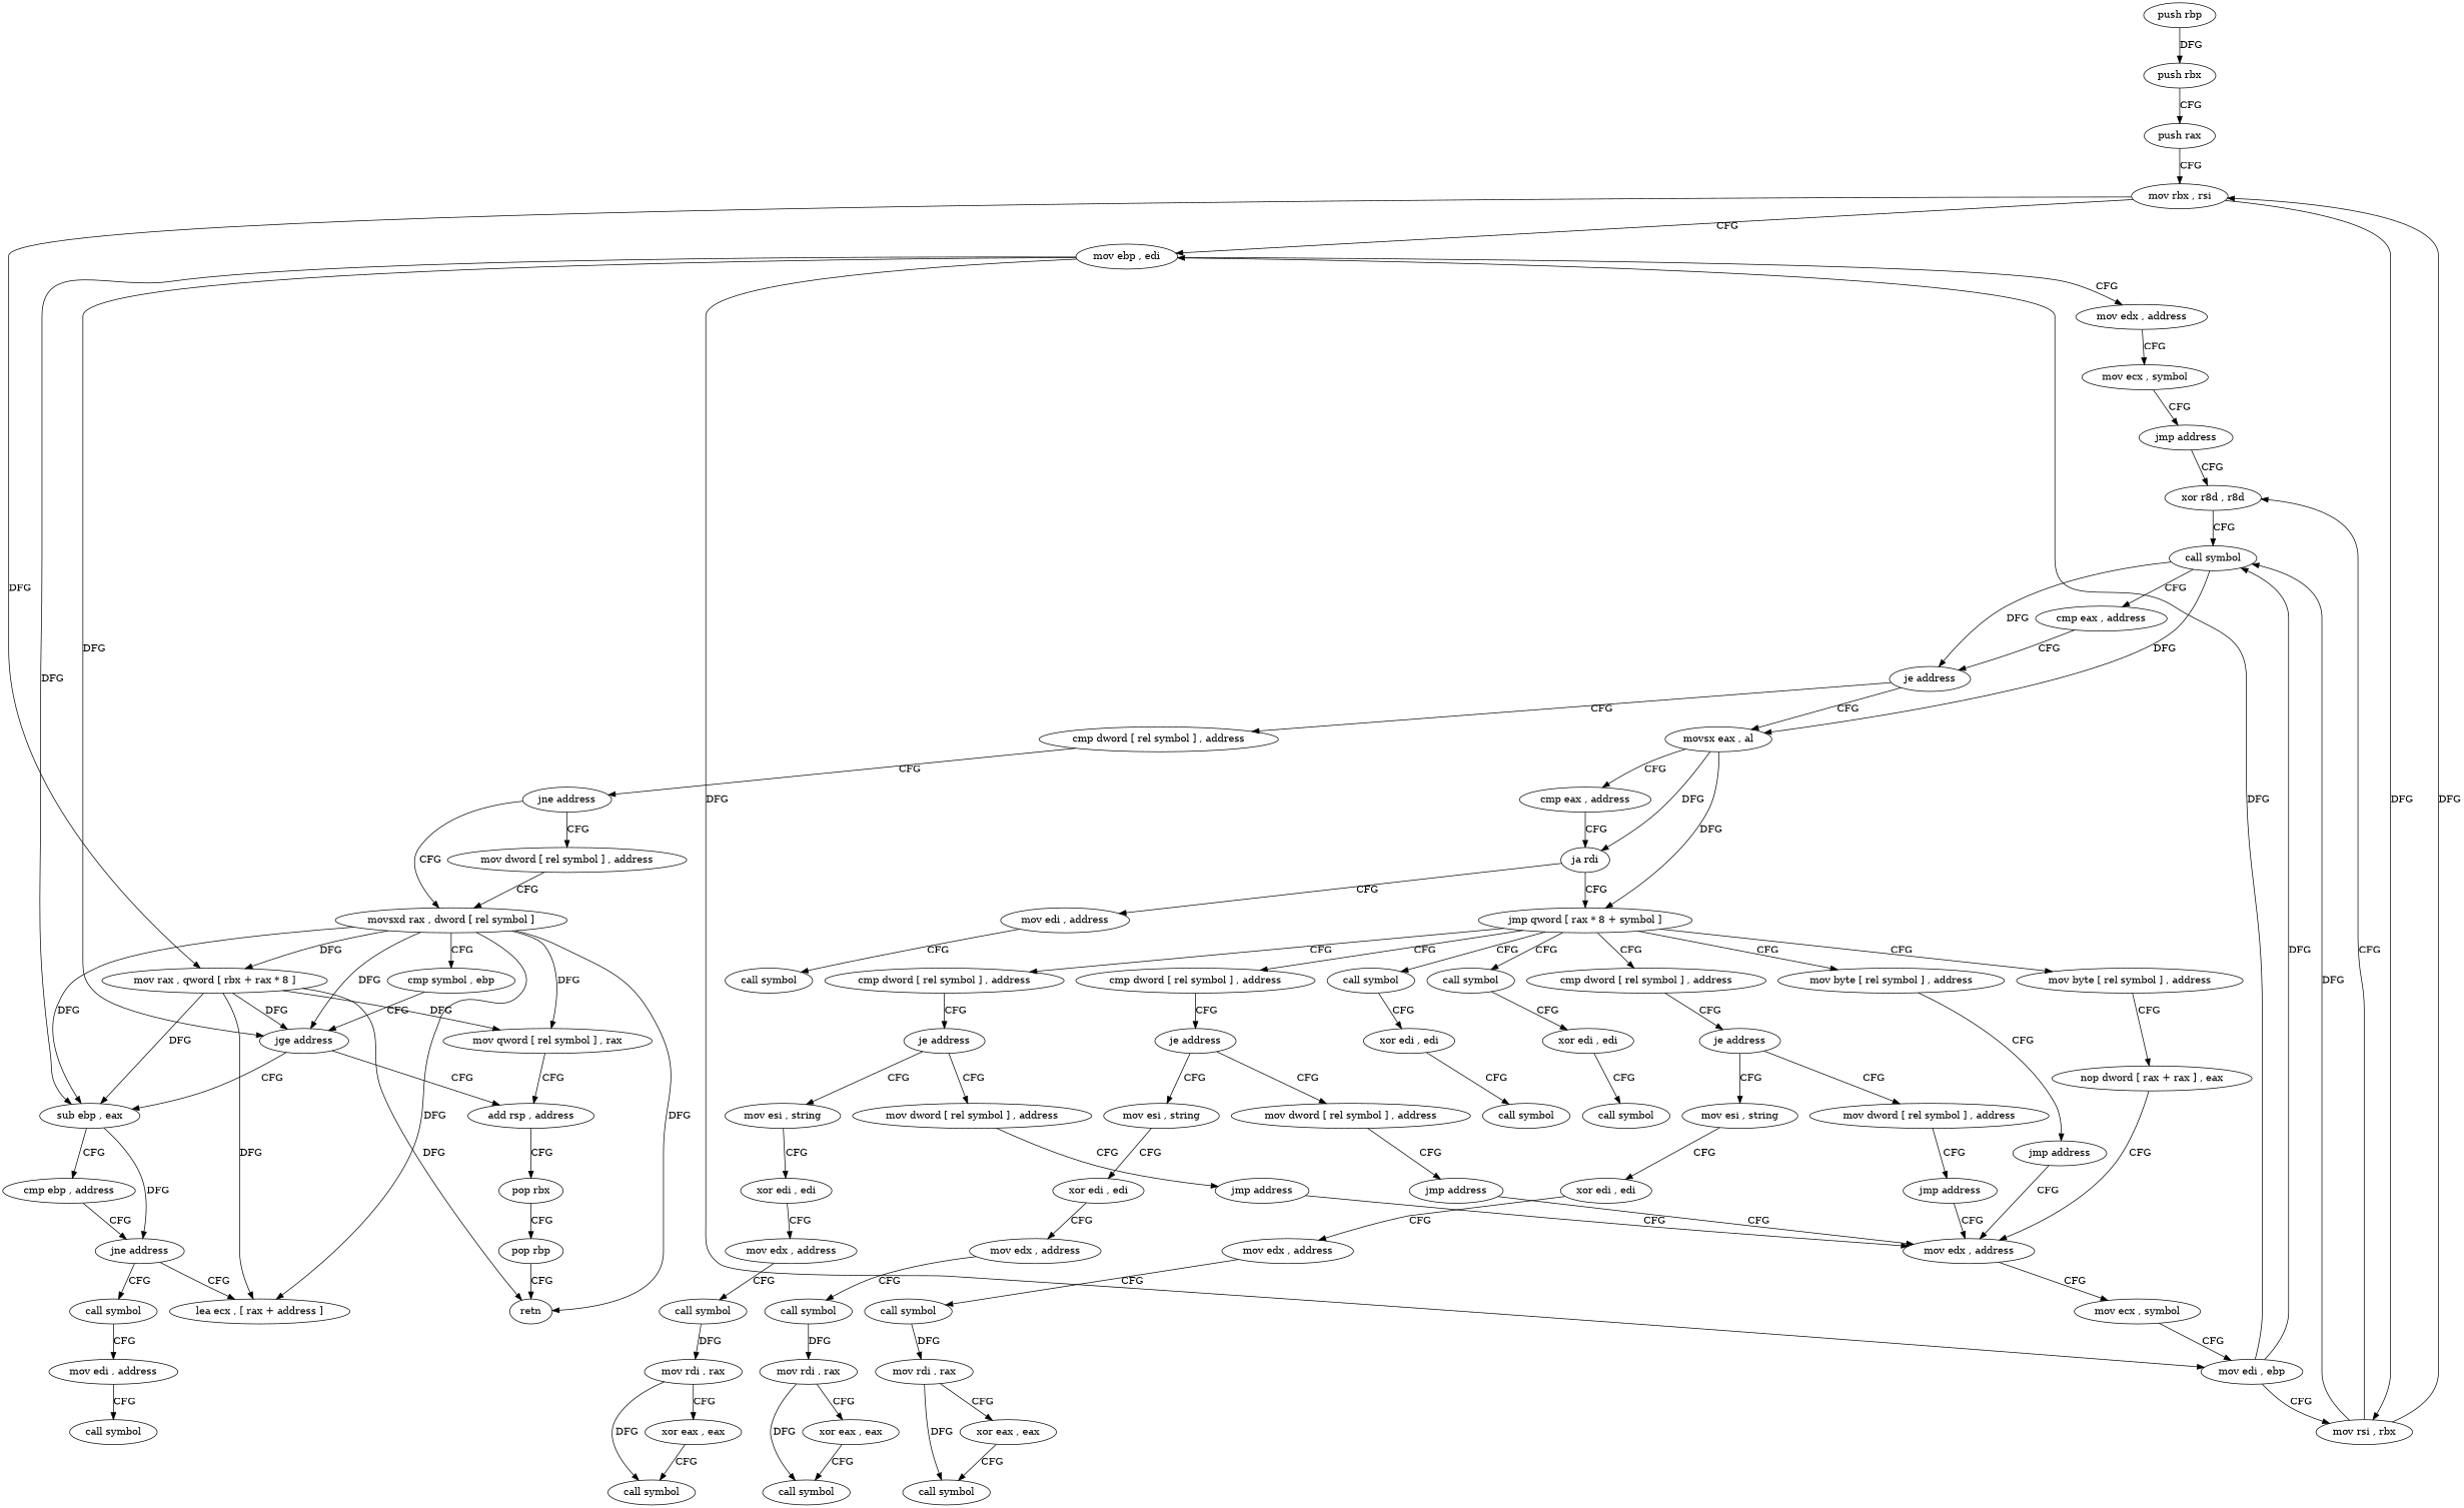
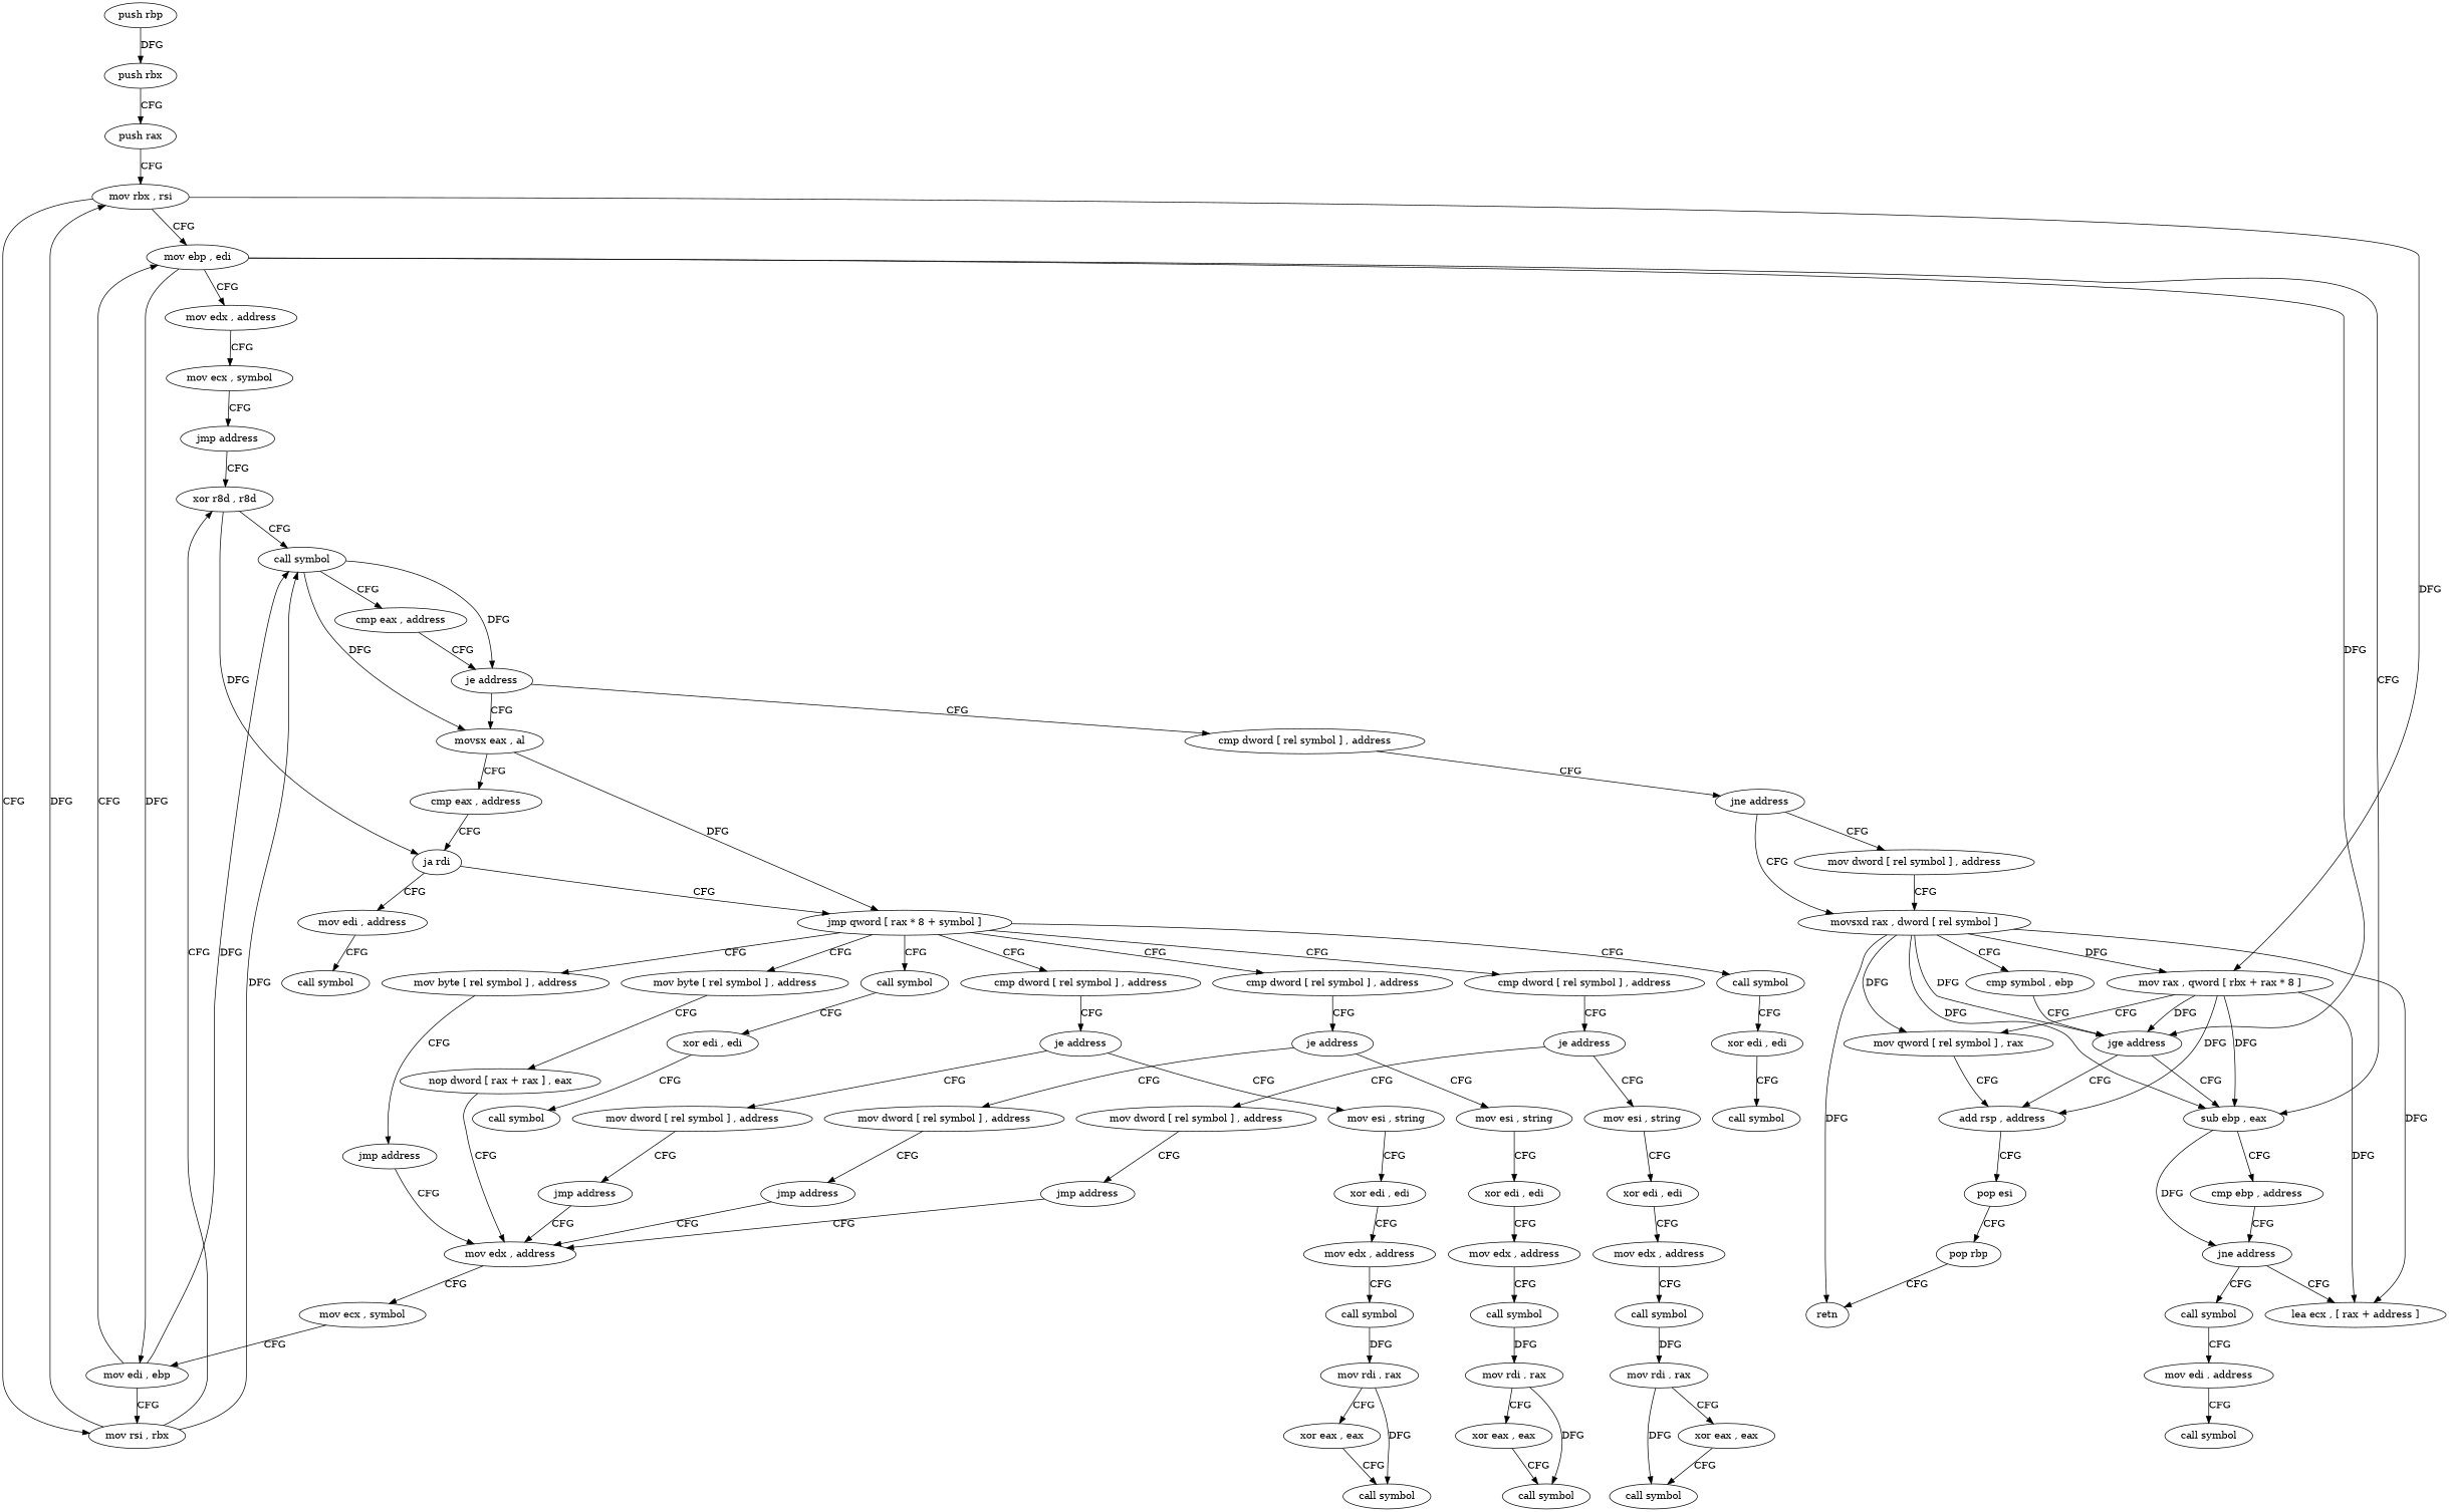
  digraph {
    n1 [label="push rbp"]
    n2 [label="push rbx"]
    n3 [label="push rax"]
    n4 [label="mov rbx , rsi"]
    n5 [label="mov ebp , edi"]
    n6 [label="mov rax , qword [ rbx + rax * 8 ]"]
    n7 [label="mov rsi , rbx"]
    n8 [label="mov edx , address"]
    n9 [label="jge address"]
    n10 [label="sub ebp , eax"]
    n11 [label="mov edi , ebp"]
    n12 [label=retn]
    n13 [label="lea ecx , [ rax + address ]"]
    n14 [label="mov qword [ rel symbol ] , rax"]
    n15 [label="xor r8d , r8d"]
    n16 [label="call symbol"]
    n17 [label="mov ecx , symbol"]
    n18 [label="add rsp , address"]
    n19 [label="cmp ebp , address"]
    n20 [label="jne address"]
    n21 [label="jmp address"]
    n22 [label="cmp eax , address"]
    n23 [label="je address"]
    n24 [label="movsx eax , al"]
    n25 [label="cmp dword [ rel symbol ] , address"]
    n26 [label="cmp eax , address"]
    n27 [label="ja rdi"]
    n28 [label="jmp qword [ rax * 8 + symbol ]"]
    n29 [label="jne address"]
    n30 [label="movsxd rax , dword [ rel symbol ]"]
    n31 [label="mov dword [ rel symbol ] , address"]
    n32 [label="mov edi , address"]
    n33 [label="mov byte [ rel symbol ] , address"]
    n34 [label="mov byte [ rel symbol ] , address"]
    n35 [label="cmp dword [ rel symbol ] , address"]
    n36 [label="cmp dword [ rel symbol ] , address"]
    n37 [label="cmp dword [ rel symbol ] , address"]
    n38 [label="call symbol"]
    n39 [label="call symbol"]
    n40 [label="cmp symbol , ebp"]
    n41 [label="call symbol"]
    n42 [label="nop dword [ rax + rax ] , eax"]
    n43 [label="jmp address"]
    n44 [label="je address"]
    n45 [label="je address"]
    n46 [label="je address"]
    n47 [label="xor edi , edi"]
    n48 [label="xor edi , edi"]
-   n49 [label="pop rbx"]
+   n49 [label="pop esi"]
    n50 [label="pop rbp"]
    n51 [label="call symbol"]
    n52 [label="mov edx , address"]
    n53 [label="mov dword [ rel symbol ] , address"]
    n54 [label="mov esi , string"]
    n55 [label="mov dword [ rel symbol ] , address"]
    n56 [label="mov esi , string"]
    n57 [label="mov dword [ rel symbol ] , address"]
    n58 [label="mov esi , string"]
    n59 [label="call symbol"]
    n60 [label="call symbol"]
    n61 [label="mov edi , address"]
    n62 [label="call symbol"]
    n63 [label="mov ecx , symbol"]
    n64 [label="jmp address"]
    n65 [label="xor edi , edi"]
    n66 [label="mov edx , address"]
    n67 [label="jmp address"]
    n68 [label="xor edi , edi"]
    n69 [label="mov edx , address"]
    n70 [label="jmp address"]
    n71 [label="xor edi , edi"]
    n72 [label="mov edx , address"]
    n73 [label="call symbol"]
    n74 [label="mov rdi , rax"]
    n75 [label="xor eax , eax"]
    n76 [label="call symbol"]
    n77 [label="call symbol"]
    n78 [label="mov rdi , rax"]
    n79 [label="xor eax , eax"]
    n80 [label="call symbol"]
    n81 [label="call symbol"]
    n82 [label="mov rdi , rax"]
    n83 [label="xor eax , eax"]
    n84 [label="call symbol"]
    n1 -> n2 [label=DFG]
    n2 -> n3 [label=CFG]
    n3 -> n4 [label=CFG]
    n4 -> n5 [label=CFG]
    n4 -> n6 [label=DFG]
-   n4 -> n7 [label=DFG]
+   n4 -> n7 [label=CFG]
    n5 -> n8 [label=CFG]
    n5 -> n9 [label=DFG]
-   n5 -> n10 [label=DFG]
+   n5 -> n10 [label=CFG]
    n5 -> n11 [label=DFG]
    n6 -> n9 [label=DFG]
    n6 -> n10 [label=DFG]
-   n6 -> n12 [label=DFG]
+   n6 -> n18 [label=DFG]
    n6 -> n13 [label=DFG]
-   n6 -> n14 [label=DFG]
+   n6 -> n14 [label=CFG]
    n7 -> n4 [label=DFG]
    n7 -> n15 [label=CFG]
    n7 -> n16 [label=DFG]
    n8 -> n17 [label=CFG]
    n9 -> n10 [label=CFG]
    n9 -> n18 [label=CFG]
    n10 -> n19 [label=CFG]
    n10 -> n20 [label=DFG]
-   n11 -> n5 [label=DFG]
+   n11 -> n5 [label=CFG]
    n11 -> n7 [label=CFG]
    n11 -> n16 [label=DFG]
    n14 -> n18 [label=CFG]
    n15 -> n16 [label=CFG]
    n16 -> n22 [label=CFG]
    n16 -> n23 [label=DFG]
    n16 -> n24 [label=DFG]
    n17 -> n21 [label=CFG]
    n18 -> n49 [label=CFG]
    n19 -> n20 [label=CFG]
    n20 -> n13 [label=CFG]
    n20 -> n51 [label=CFG]
    n21 -> n15 [label=CFG]
    n22 -> n23 [label=CFG]
    n23 -> n24 [label=CFG]
    n23 -> n25 [label=CFG]
    n24 -> n26 [label=CFG]
-   n24 -> n27 [label=DFG]
+   n15 -> n27 [label=DFG]
    n24 -> n28 [label=DFG]
    n25 -> n29 [label=CFG]
    n26 -> n27 [label=CFG]
    n27 -> n28 [label=CFG]
    n27 -> n32 [label=CFG]
    n28 -> n33 [label=CFG]
    n28 -> n34 [label=CFG]
    n28 -> n35 [label=CFG]
    n28 -> n36 [label=CFG]
    n28 -> n37 [label=CFG]
    n28 -> n38 [label=CFG]
    n28 -> n39 [label=CFG]
    n29 -> n30 [label=CFG]
    n29 -> n31 [label=CFG]
    n30 -> n6 [label=DFG]
    n30 -> n9 [label=DFG]
    n30 -> n10 [label=DFG]
    n30 -> n12 [label=DFG]
    n30 -> n13 [label=DFG]
    n30 -> n14 [label=DFG]
    n30 -> n40 [label=CFG]
    n31 -> n30 [label=CFG]
    n32 -> n41 [label=CFG]
    n33 -> n42 [label=CFG]
    n34 -> n43 [label=CFG]
    n35 -> n44 [label=CFG]
    n36 -> n45 [label=CFG]
    n37 -> n46 [label=CFG]
    n38 -> n47 [label=CFG]
    n39 -> n48 [label=CFG]
    n40 -> n9 [label=CFG]
    n42 -> n52 [label=CFG]
    n43 -> n52 [label=CFG]
    n44 -> n53 [label=CFG]
    n44 -> n54 [label=CFG]
    n45 -> n55 [label=CFG]
    n45 -> n56 [label=CFG]
    n46 -> n57 [label=CFG]
    n46 -> n58 [label=CFG]
    n47 -> n59 [label=CFG]
    n48 -> n60 [label=CFG]
    n49 -> n50 [label=CFG]
    n50 -> n12 [label=CFG]
    n51 -> n61 [label=CFG]
    n52 -> n63 [label=CFG]
    n53 -> n64 [label=CFG]
    n54 -> n65 [label=CFG]
    n55 -> n67 [label=CFG]
    n56 -> n68 [label=CFG]
    n57 -> n70 [label=CFG]
    n58 -> n71 [label=CFG]
    n61 -> n62 [label=CFG]
    n63 -> n11 [label=CFG]
    n64 -> n52 [label=CFG]
    n65 -> n66 [label=CFG]
    n66 -> n73 [label=CFG]
    n67 -> n52 [label=CFG]
    n68 -> n69 [label=CFG]
    n69 -> n77 [label=CFG]
    n70 -> n52 [label=CFG]
    n71 -> n72 [label=CFG]
    n72 -> n81 [label=CFG]
    n73 -> n74 [label=DFG]
    n74 -> n75 [label=CFG]
    n74 -> n76 [label=DFG]
    n75 -> n76 [label=CFG]
    n77 -> n78 [label=DFG]
    n78 -> n79 [label=CFG]
    n78 -> n80 [label=DFG]
    n79 -> n80 [label=CFG]
    n81 -> n82 [label=DFG]
    n82 -> n83 [label=CFG]
    n82 -> n84 [label=DFG]
    n83 -> n84 [label=CFG]
  }
